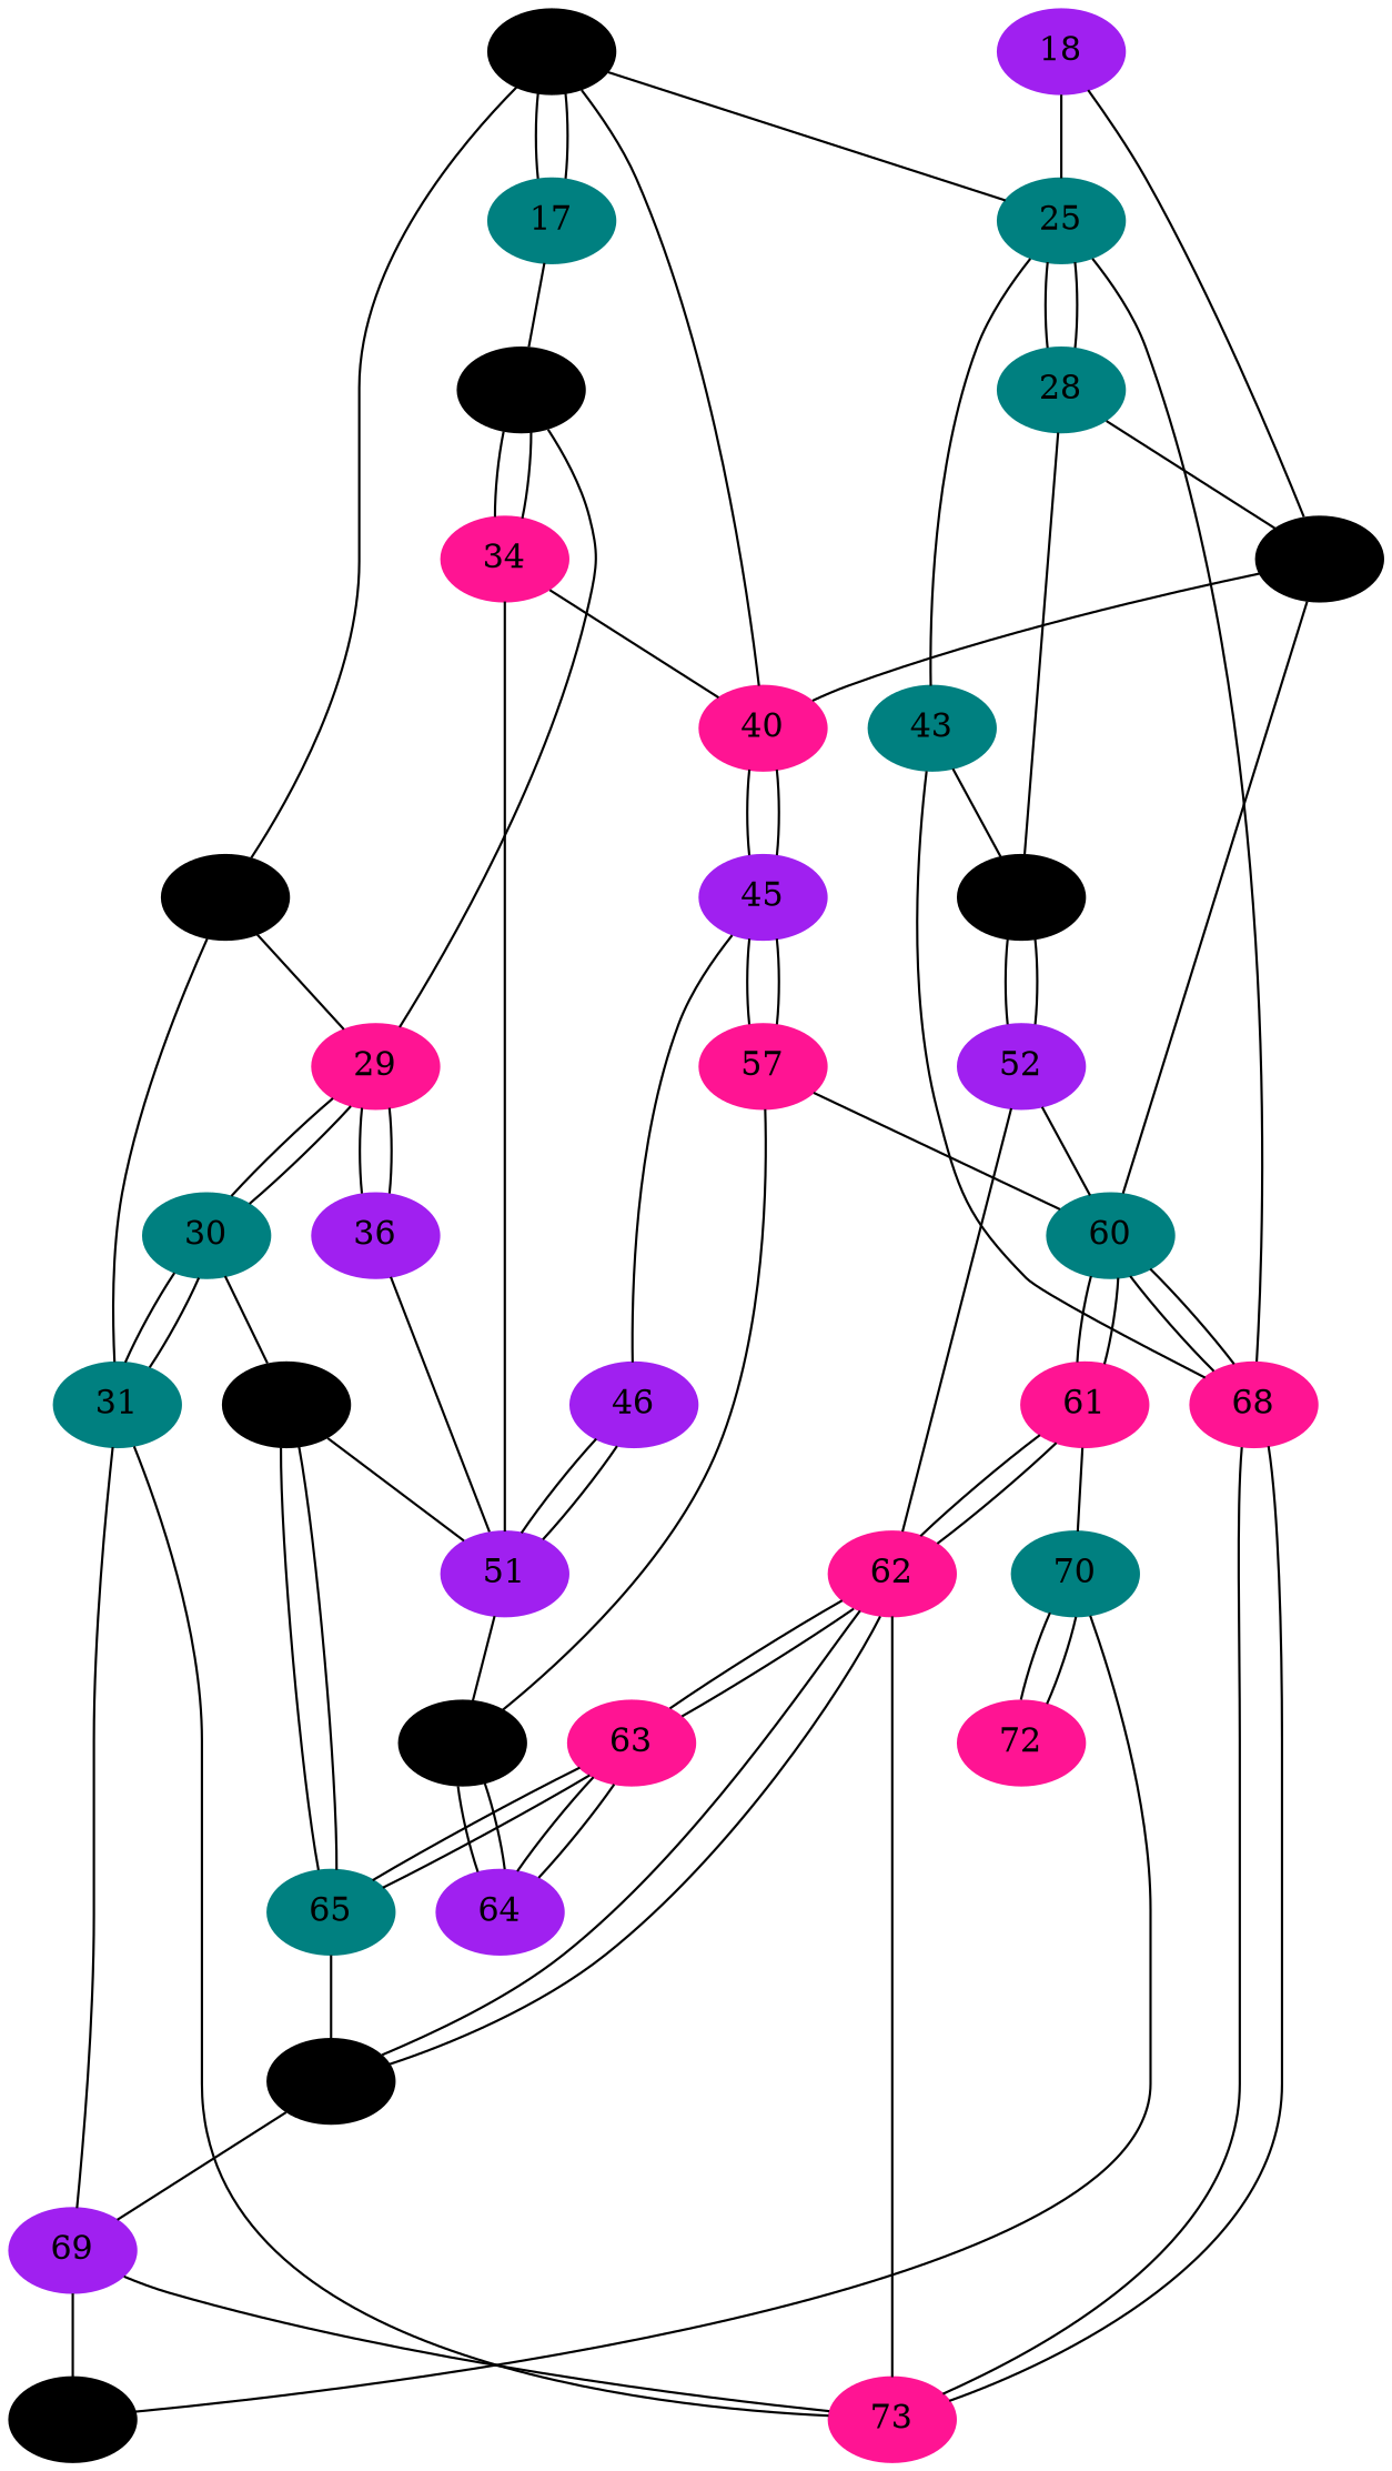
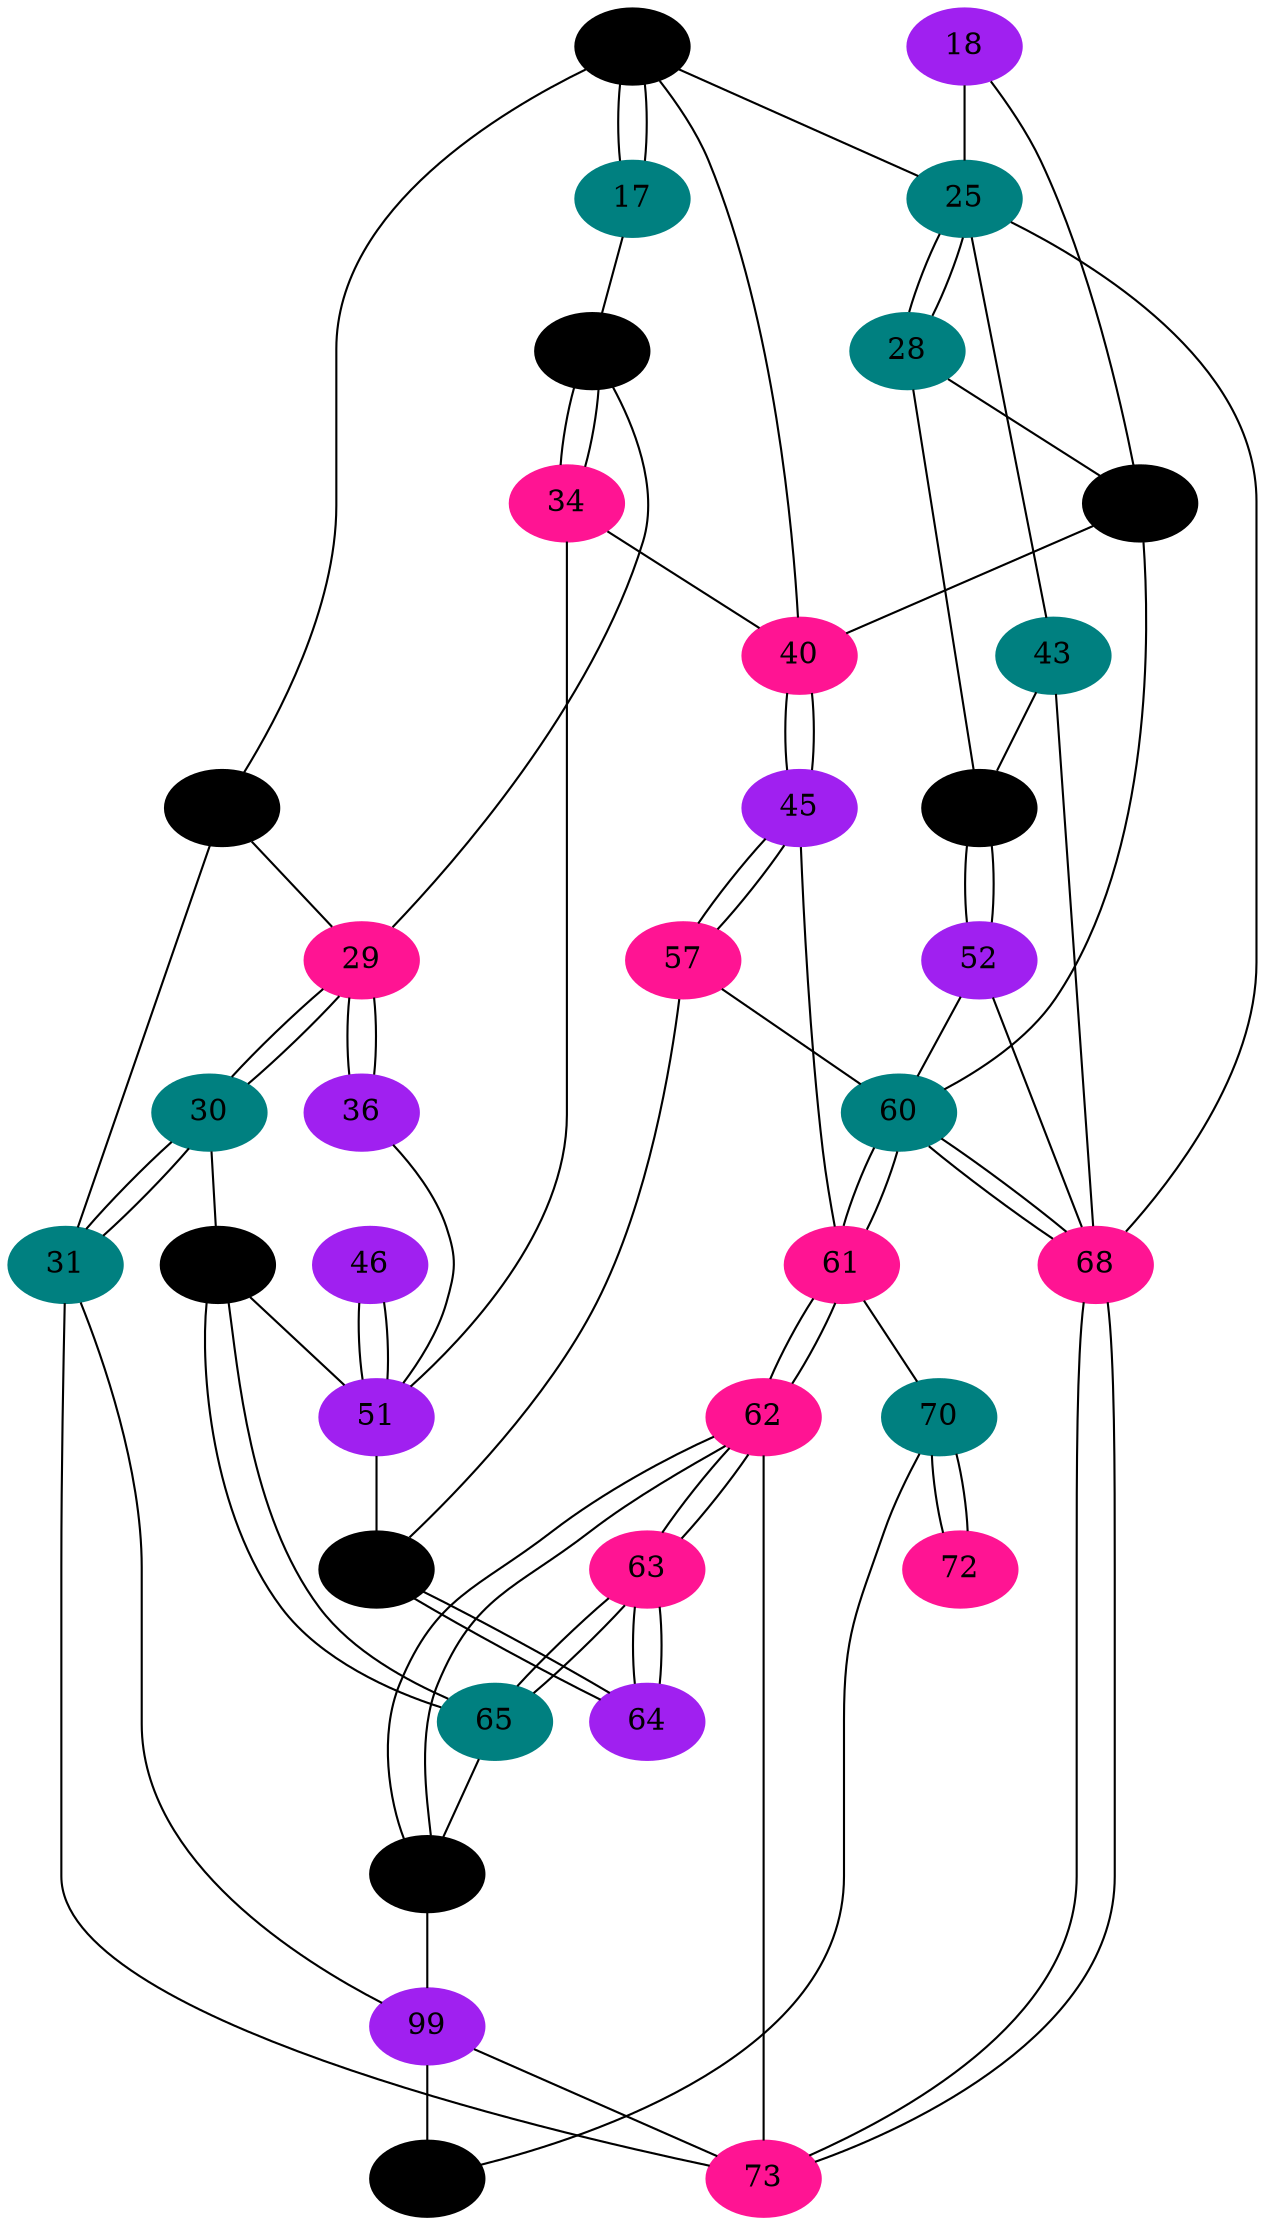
  graph {
    node [color=deeppink style=filled]
    16 [color=black super="+2+8"]
    17 [color=teal]
    21 [color=black super="+9"]
    25 [color=teal super="+14+15"]
    40 [super="+33"]
    22 [color=black]
    29 [super="+24+23"]
    31 [color=teal super="+12+11+10"]
    28 [color=teal]
    43 [color=teal super="+32+26"]
    68 [super="+55+54"]
    45 [color=purple]
    34
    18 [color=purple]
    39 [color=black super="+35"]
    60 [color=teal super="+56+53"]
    30 [color=teal]
    36 [color=purple]
-   69 [color=purple super="+49"]
+   69 [color=purple super="+49" label=99]
    73 [super="+50+6"]
    51 [color=purple super="+41+37"]
    44 [color=black super="+27"]
    52 [color=purple]
    42 [color=black]
    65 [color=teal]
    71 [color=black]
    59 [color=black super="+58"]
    61
    46 [color=purple]
    57
    67 [color=black super="+66"]
    64 [color=purple]
    62
    70 [color=teal]
    63
    72
    16 -- 17 [weight=2]
    16 -- 17
    16 -- 21
    16 -- 25
    16 -- 40
    17 -- 22
    21 -- 29
    21 -- 31 [weight=2]
    25 -- 28
    25 -- 28
    25 -- 43
    25 -- 68
    40 -- 45
    40 -- 45
    22 -- 29
    22 -- 34
    22 -- 34
    29 -- 30
    29 -- 30
    29 -- 36 [weight=2]
    29 -- 36
    31 -- 69
    31 -- 73 [weight=2]
    28 -- 39
    28 -- 44
    43 -- 68 [weight=3]
    43 -- 44 [weight=2]
    68 -- 73 [weight=3]
    68 -- 73
-   45 -- 46
+   45 -- 61
    45 -- 57
    45 -- 57
    34 -- 40
    34 -- 51
    18 -- 25 [weight=2]
    18 -- 39
    39 -- 40 [weight=2]
    39 -- 60
    60 -- 68
    60 -- 68
    60 -- 61
    60 -- 61
    30 -- 31
    30 -- 31
    30 -- 42
    36 -- 51
    69 -- 73
    69 -- 71 [weight=2]
    51 -- 59
    44 -- 52
    44 -- 52
-   52 -- 62
+   52 -- 68
    52 -- 60
    42 -- 51
    42 -- 65
    42 -- 65
    65 -- 67
    59 -- 64 [weight=2]
    59 -- 64
    61 -- 62
    61 -- 62
    61 -- 70
    46 -- 51 [weight=2]
    46 -- 51
    57 -- 60
    57 -- 59
    67 -- 69 [weight=2]
    62 -- 73 [weight=2]
    62 -- 67
    62 -- 67
    62 -- 63
    62 -- 63
    70 -- 71
    70 -- 72
    70 -- 72
    63 -- 65
    63 -- 65
    63 -- 64
    63 -- 64
  }
